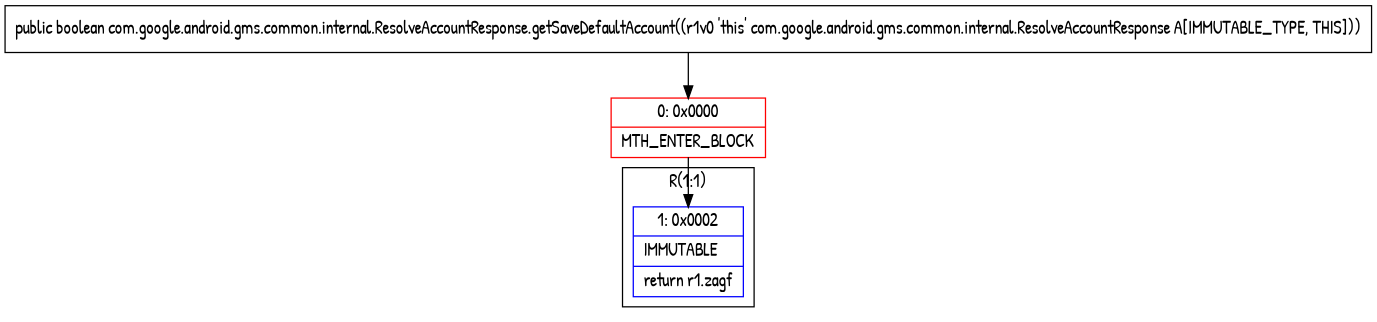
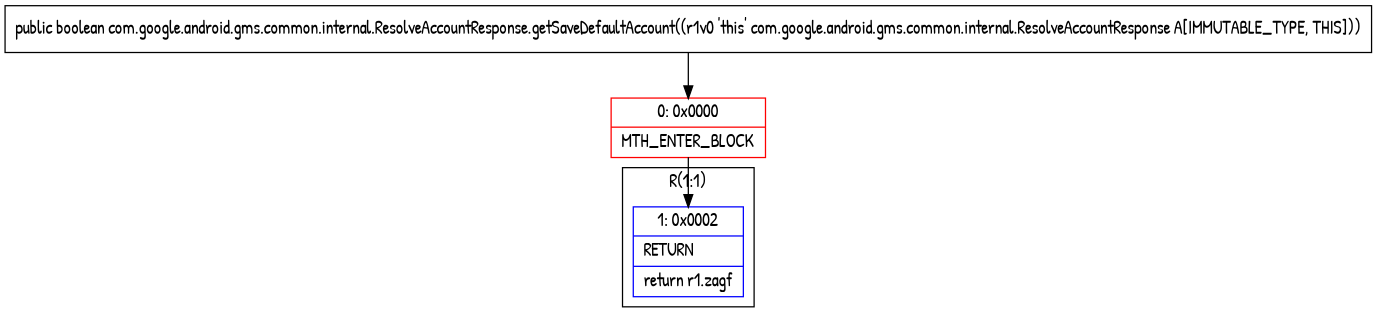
  digraph {
    fontname="Patrick Hand"
    node [shape=record fontname="Patrick Hand"]
    edge [fontname="Patrick Hand"]
-   n1 [color=blue label="{1\:\ 0x0002|IMMUTABLE\l|return r1.zagf\l}"]
+   n1 [color=blue label="{1\:\ 0x0002|RETURN\l|return r1.zagf\l}"]
    n2 [color=red label="{0\:\ 0x0000|MTH_ENTER_BLOCK\l}"]
    n3 [label="{public boolean com.google.android.gms.common.internal.ResolveAccountResponse.getSaveDefaultAccount((r1v0 'this' com.google.android.gms.common.internal.ResolveAccountResponse A[IMMUTABLE_TYPE, THIS])) }"]
    subgraph cluster_1 {
      label="R(1:1)"
      n1
    }
    n2 -> n1
    n3 -> n2
  }
